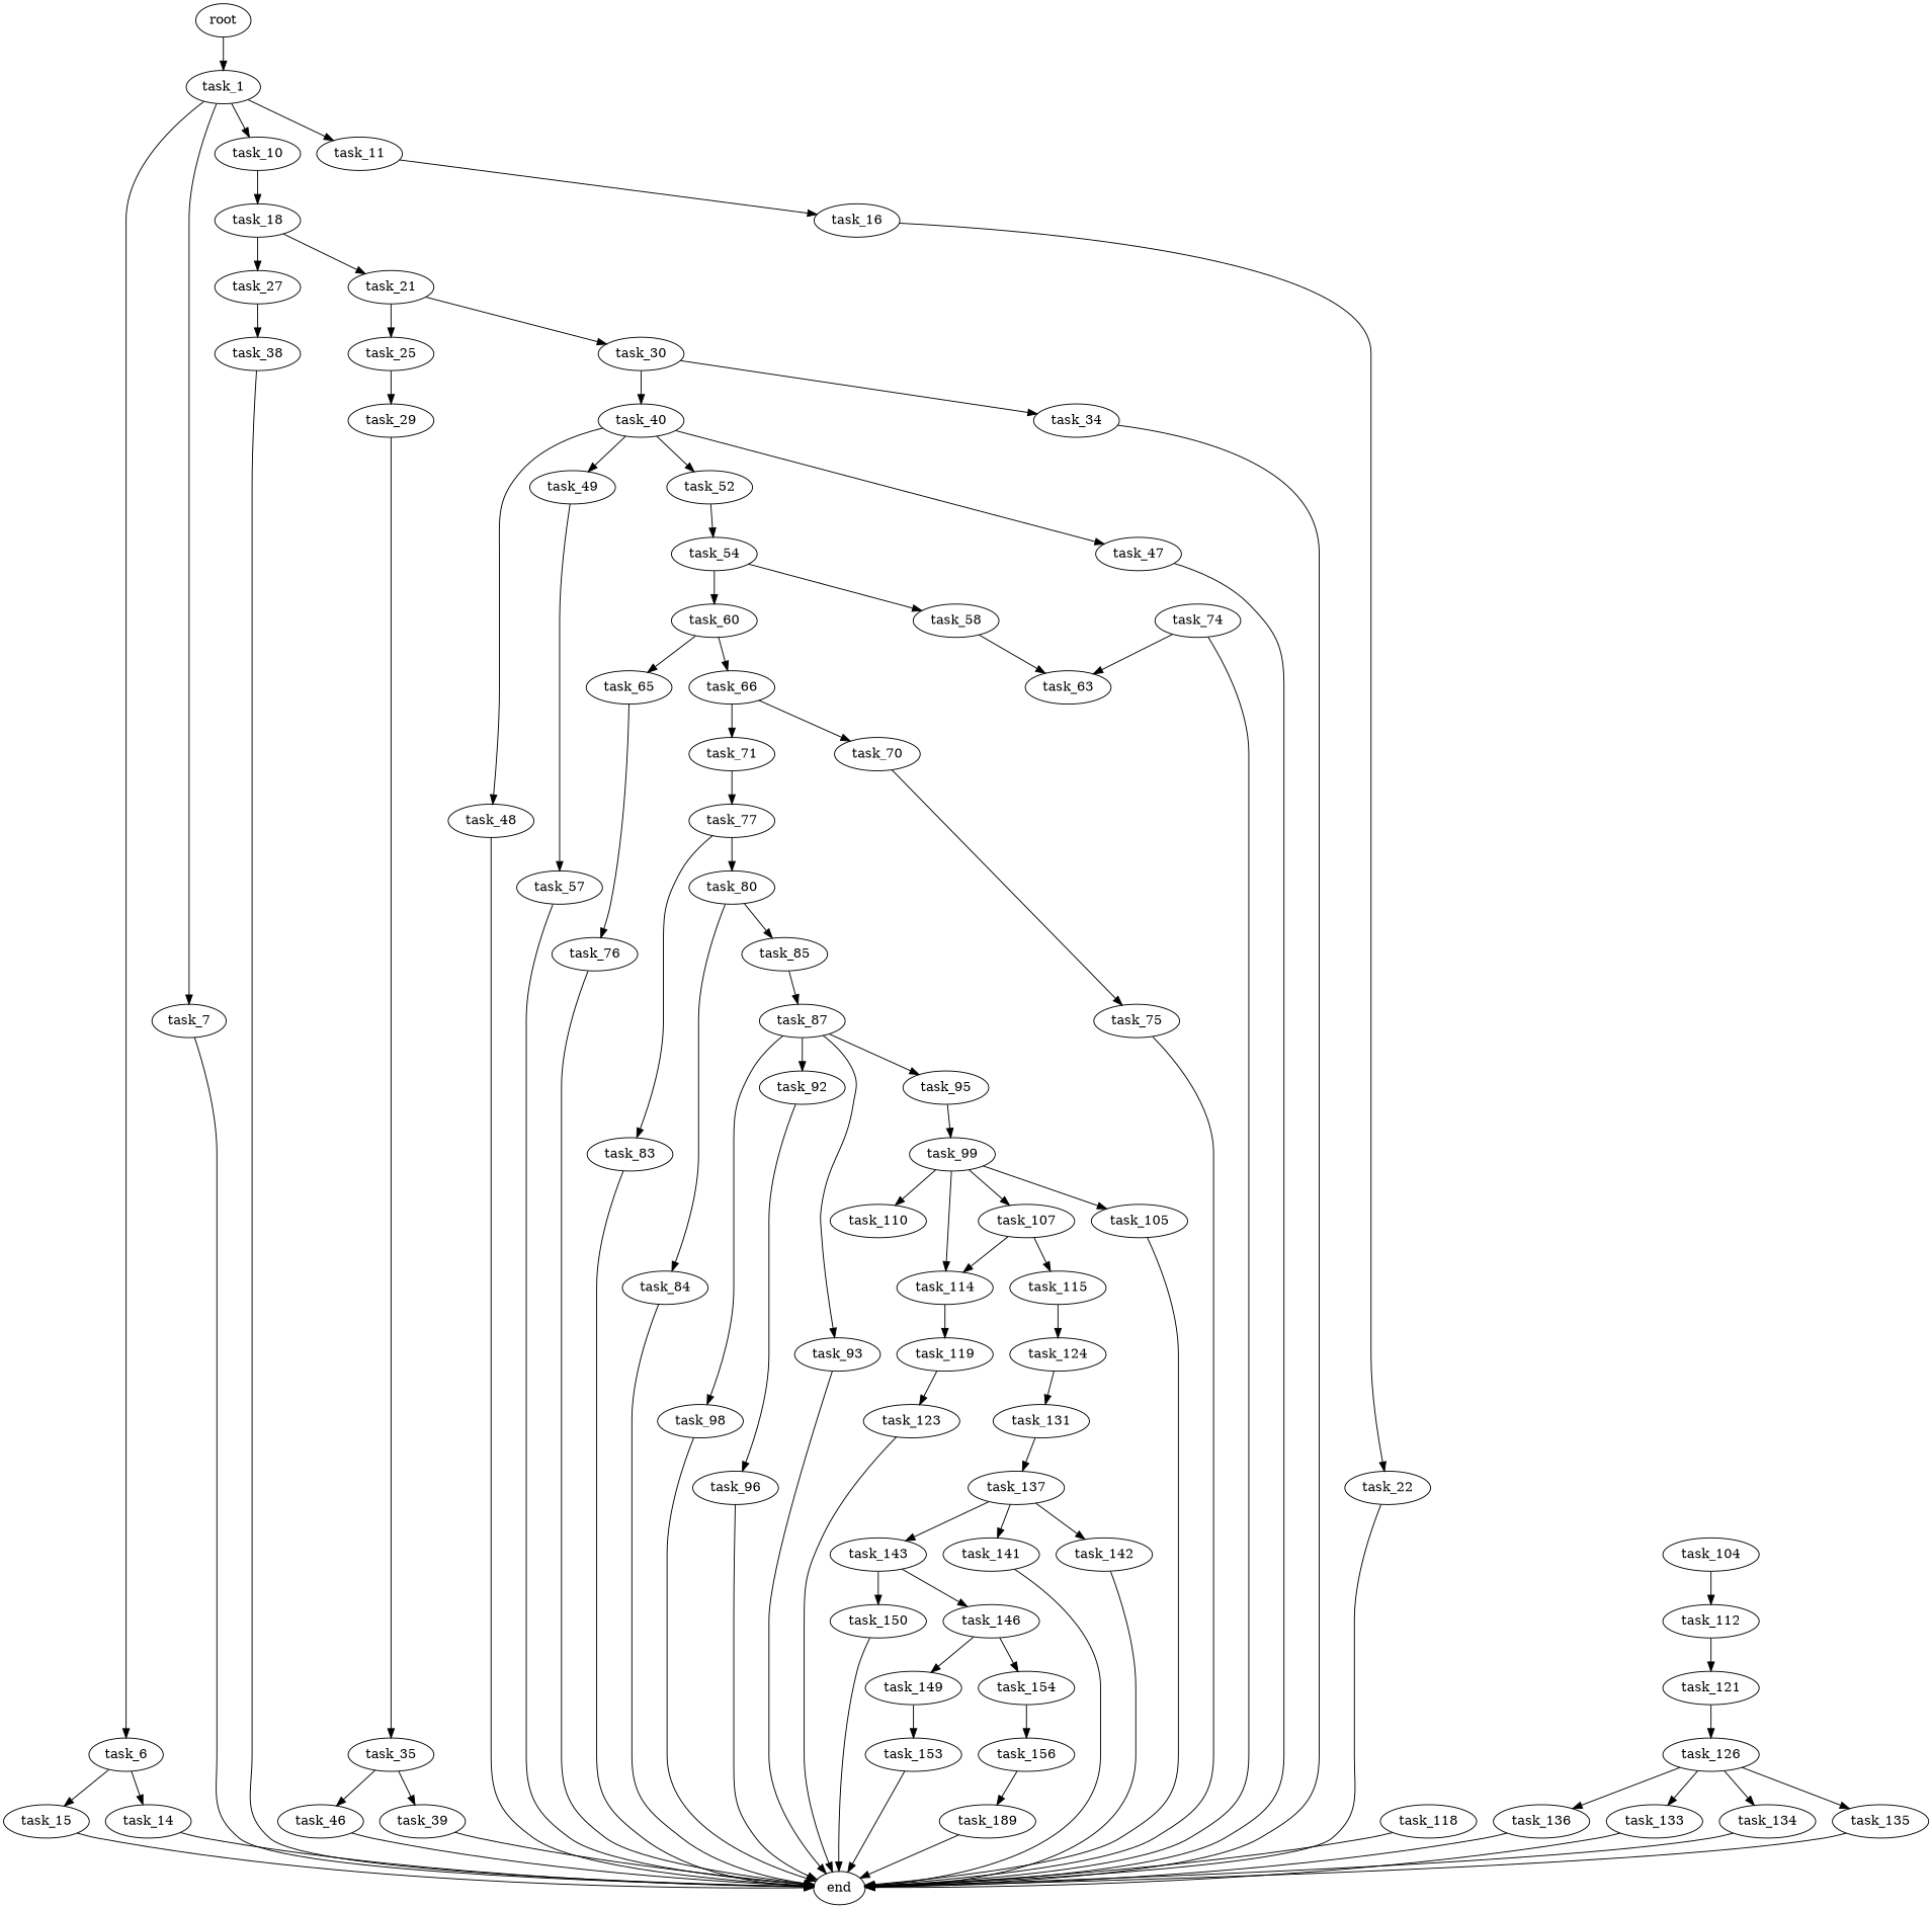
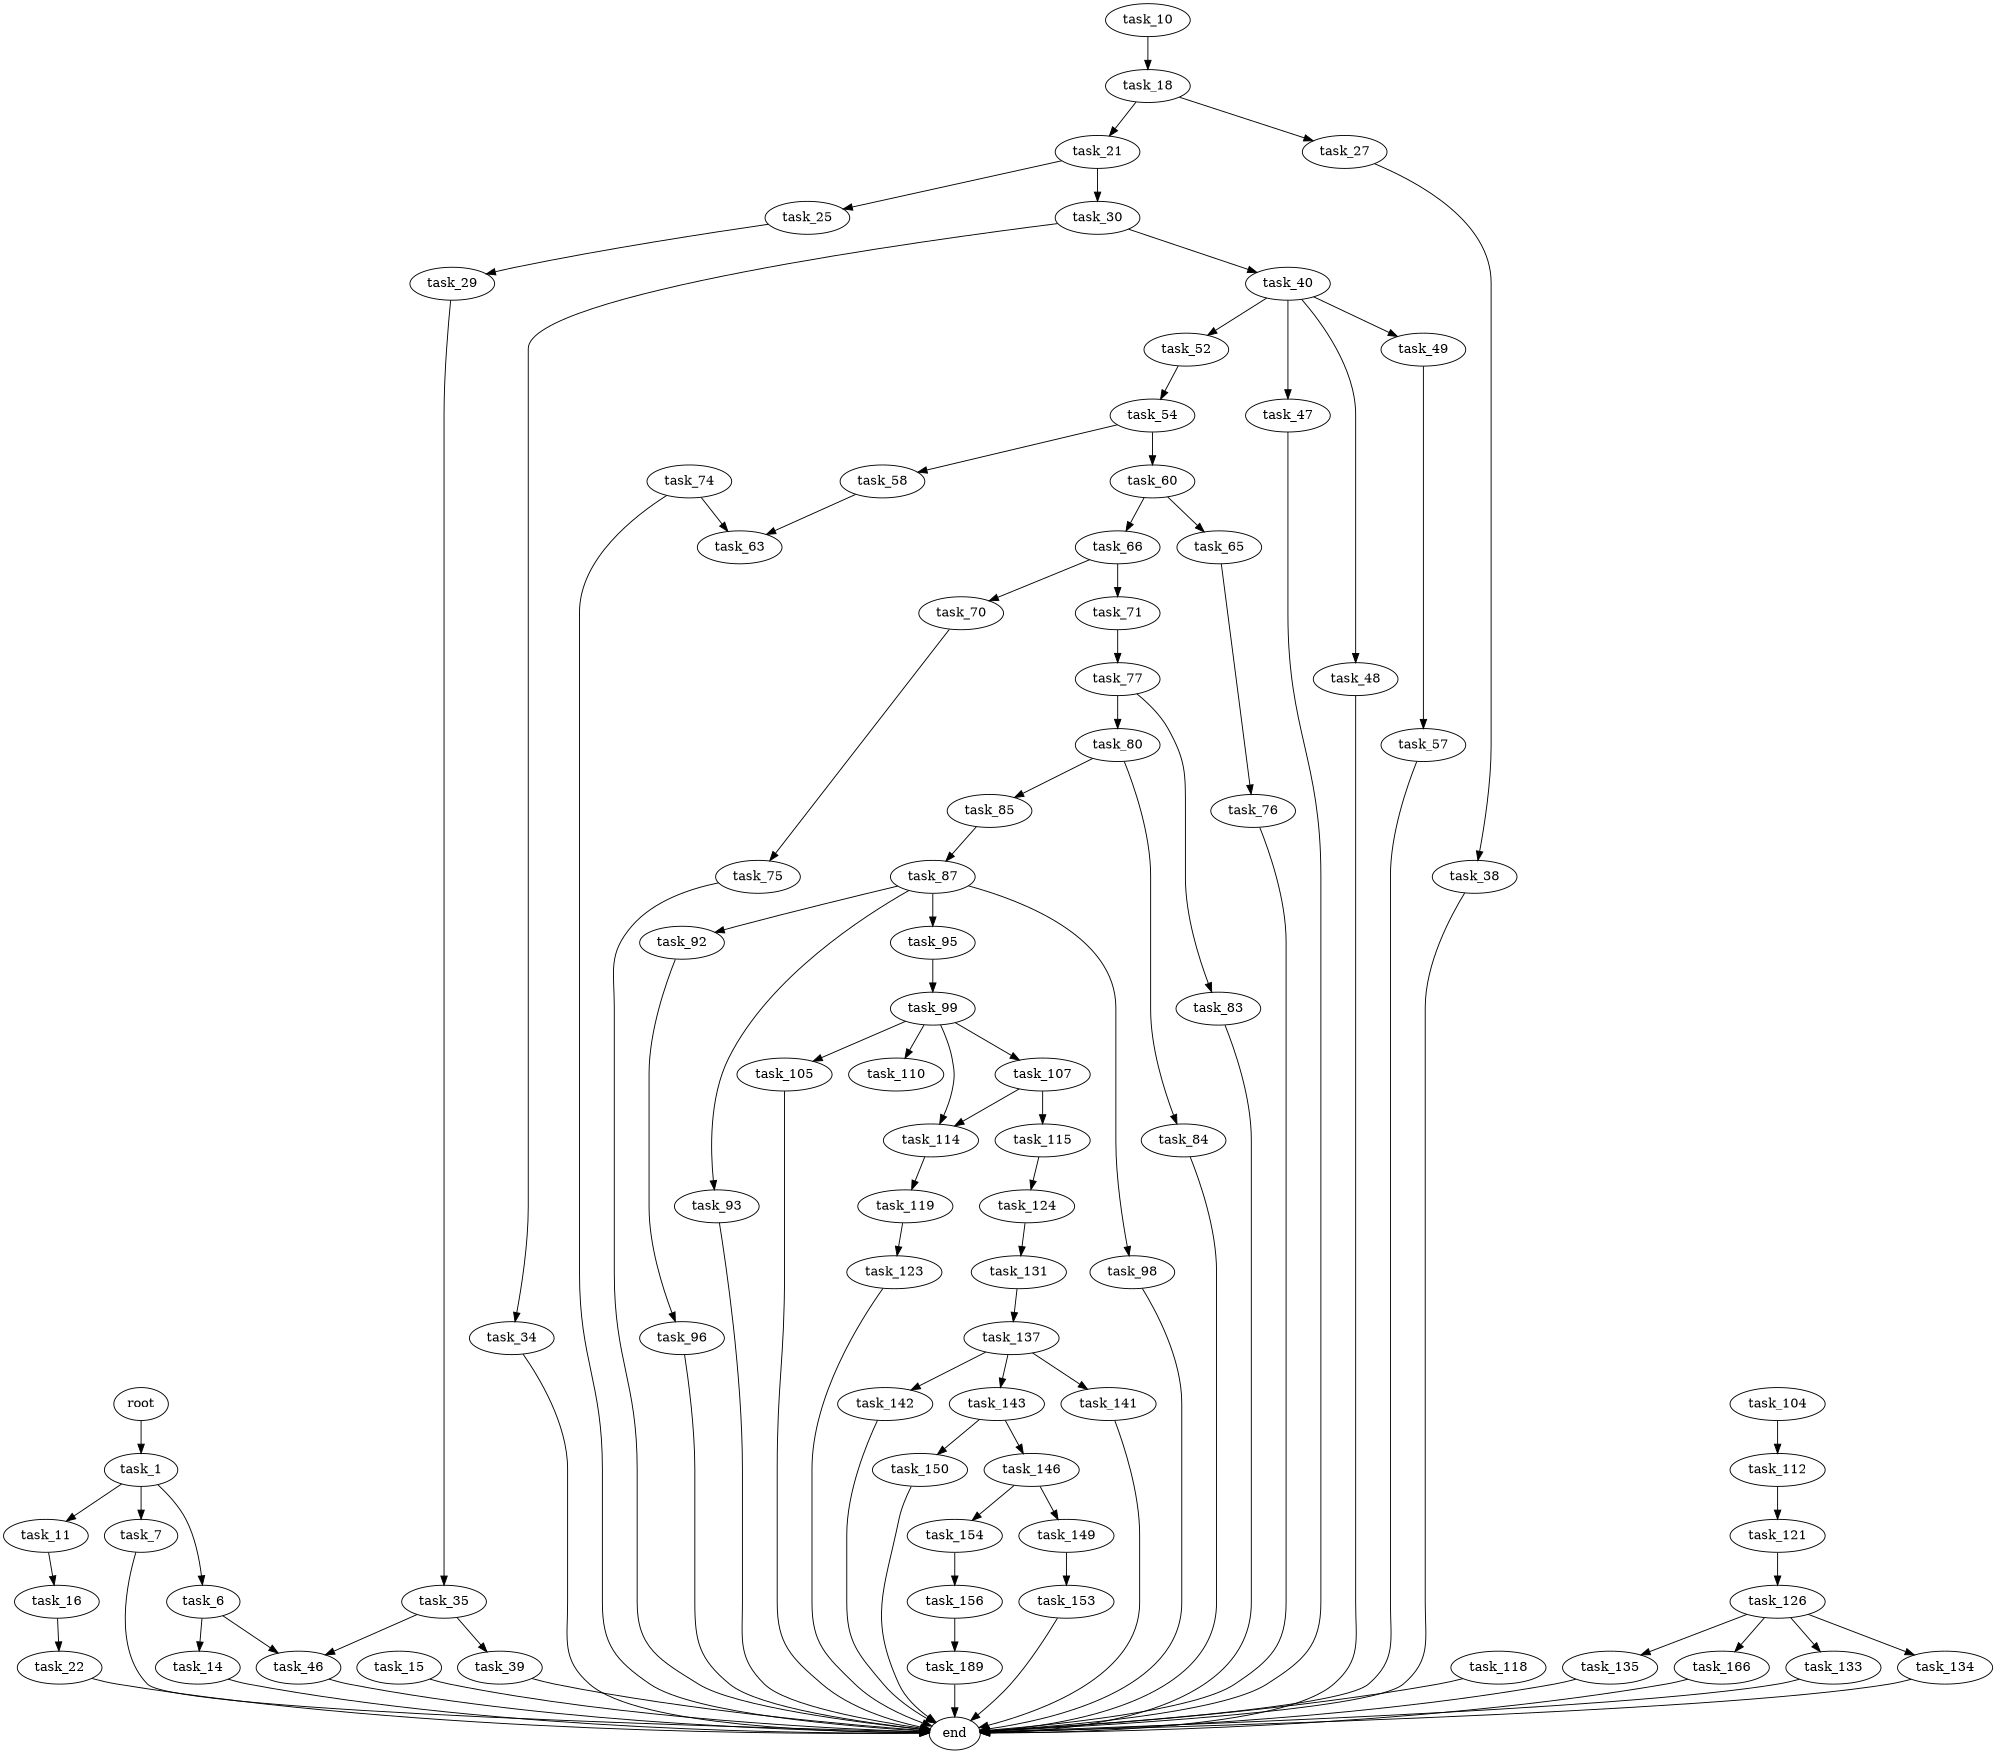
  digraph {
    root
    task_1
    task_6
    task_7
    task_10
    task_11
    task_14
    task_15
    end
    task_18
    task_16
    task_21
    task_27
    task_22
    task_25
    task_30
    task_38
    task_29
    task_34
    task_40
    task_35
    task_47
    task_48
    task_49
    task_52
    task_39
    task_46
    task_57
    task_54
    task_58
    task_60
    task_63
    task_65
    task_66
    task_76
    task_70
    task_71
    task_74
    task_75
    task_77
    task_80
    task_83
    task_84
    task_85
    task_87
    task_92
    task_93
    task_95
    task_98
    task_96
    task_99
    task_105
    task_107
    task_110
    task_114
    task_104
    task_112
    task_115
    task_121
    task_119
    task_124
    task_118
    task_126
    task_123
    task_131
    task_133
    task_134
    task_135
-   task_136
+   task_136 [label=task_166]
    task_137
    task_141
    task_142
    task_143
    task_146
    task_150
    task_149
    task_154
    task_153
    task_156
    n80 [label=task_189]
    root -> task_1
    task_1 -> task_6
    task_1 -> task_7
-   task_1 -> task_10
    task_1 -> task_11
    task_6 -> task_14
-   task_6 -> task_15
+   task_6 -> task_46
    task_7 -> end
    task_10 -> task_18
    task_11 -> task_16
    task_14 -> end
    task_15 -> end
    task_18 -> task_21
    task_18 -> task_27
    task_16 -> task_22
    task_21 -> task_25
    task_21 -> task_30
    task_27 -> task_38
    task_22 -> end
    task_25 -> task_29
    task_30 -> task_34
    task_30 -> task_40
    task_38 -> end
    task_29 -> task_35
    task_34 -> end
    task_40 -> task_47
    task_40 -> task_48
    task_40 -> task_49
    task_40 -> task_52
    task_35 -> task_39
    task_35 -> task_46
    task_47 -> end
    task_48 -> end
    task_49 -> task_57
    task_52 -> task_54
    task_39 -> end
    task_46 -> end
    task_57 -> end
    task_54 -> task_58
    task_54 -> task_60
    task_58 -> task_63
    task_60 -> task_65
    task_60 -> task_66
    task_65 -> task_76
    task_66 -> task_70
    task_66 -> task_71
    task_76 -> end
    task_70 -> task_75
    task_71 -> task_77
    task_74 -> end
    task_74 -> task_63
    task_75 -> end
    task_77 -> task_80
    task_77 -> task_83
    task_80 -> task_84
    task_80 -> task_85
    task_83 -> end
    task_84 -> end
    task_85 -> task_87
    task_87 -> task_92
    task_87 -> task_93
    task_87 -> task_95
    task_87 -> task_98
    task_92 -> task_96
    task_93 -> end
    task_95 -> task_99
    task_98 -> end
    task_96 -> end
    task_99 -> task_105
    task_99 -> task_107
    task_99 -> task_110
    task_99 -> task_114
    task_105 -> end
    task_107 -> task_114
    task_107 -> task_115
    task_114 -> task_119
    task_104 -> task_112
    task_112 -> task_121
    task_115 -> task_124
    task_121 -> task_126
    task_119 -> task_123
    task_124 -> task_131
    task_118 -> end
    task_126 -> task_133
    task_126 -> task_134
    task_126 -> task_135
    task_126 -> task_136
    task_123 -> end
    task_131 -> task_137
    task_133 -> end
    task_134 -> end
    task_135 -> end
    task_136 -> end
    task_137 -> task_141
    task_137 -> task_142
    task_137 -> task_143
    task_141 -> end
    task_142 -> end
    task_143 -> task_146
    task_143 -> task_150
    task_146 -> task_149
    task_146 -> task_154
    task_150 -> end
    task_149 -> task_153
    task_154 -> task_156
    task_153 -> end
    task_156 -> n80
    n80 -> end
  }
